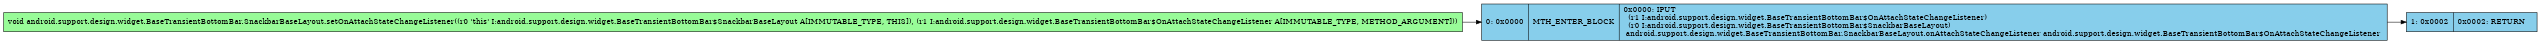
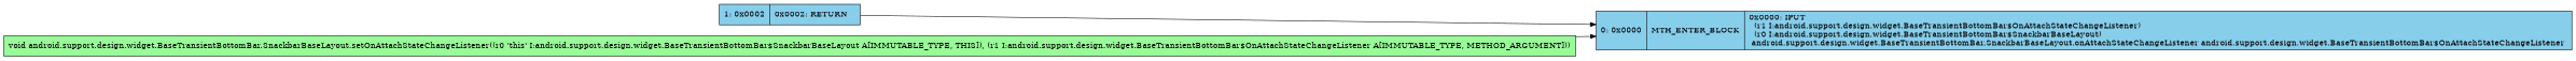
  digraph {
    rankdir=LR
    node [shape=record style=filled fillcolor=skyblue]
    n1 [label="{0\:\ 0x0000|MTH_ENTER_BLOCK\l|0x0000: IPUT  \l  (r1 I:android.support.design.widget.BaseTransientBottomBar$OnAttachStateChangeListener)\l  (r0 I:android.support.design.widget.BaseTransientBottomBar$SnackbarBaseLayout)\l android.support.design.widget.BaseTransientBottomBar.SnackbarBaseLayout.onAttachStateChangeListener android.support.design.widget.BaseTransientBottomBar$OnAttachStateChangeListener \l}"]
    n2 [label="{1\:\ 0x0002|0x0002: RETURN   \l}"]
    n3 [label="{void android.support.design.widget.BaseTransientBottomBar.SnackbarBaseLayout.setOnAttachStateChangeListener((r0 'this' I:android.support.design.widget.BaseTransientBottomBar$SnackbarBaseLayout A[IMMUTABLE_TYPE, THIS]), (r1 I:android.support.design.widget.BaseTransientBottomBar$OnAttachStateChangeListener A[IMMUTABLE_TYPE, METHOD_ARGUMENT])) }" fillcolor=palegreen]
-   n1 -> n2
+   n2 -> n1
    n3 -> n1
  }
